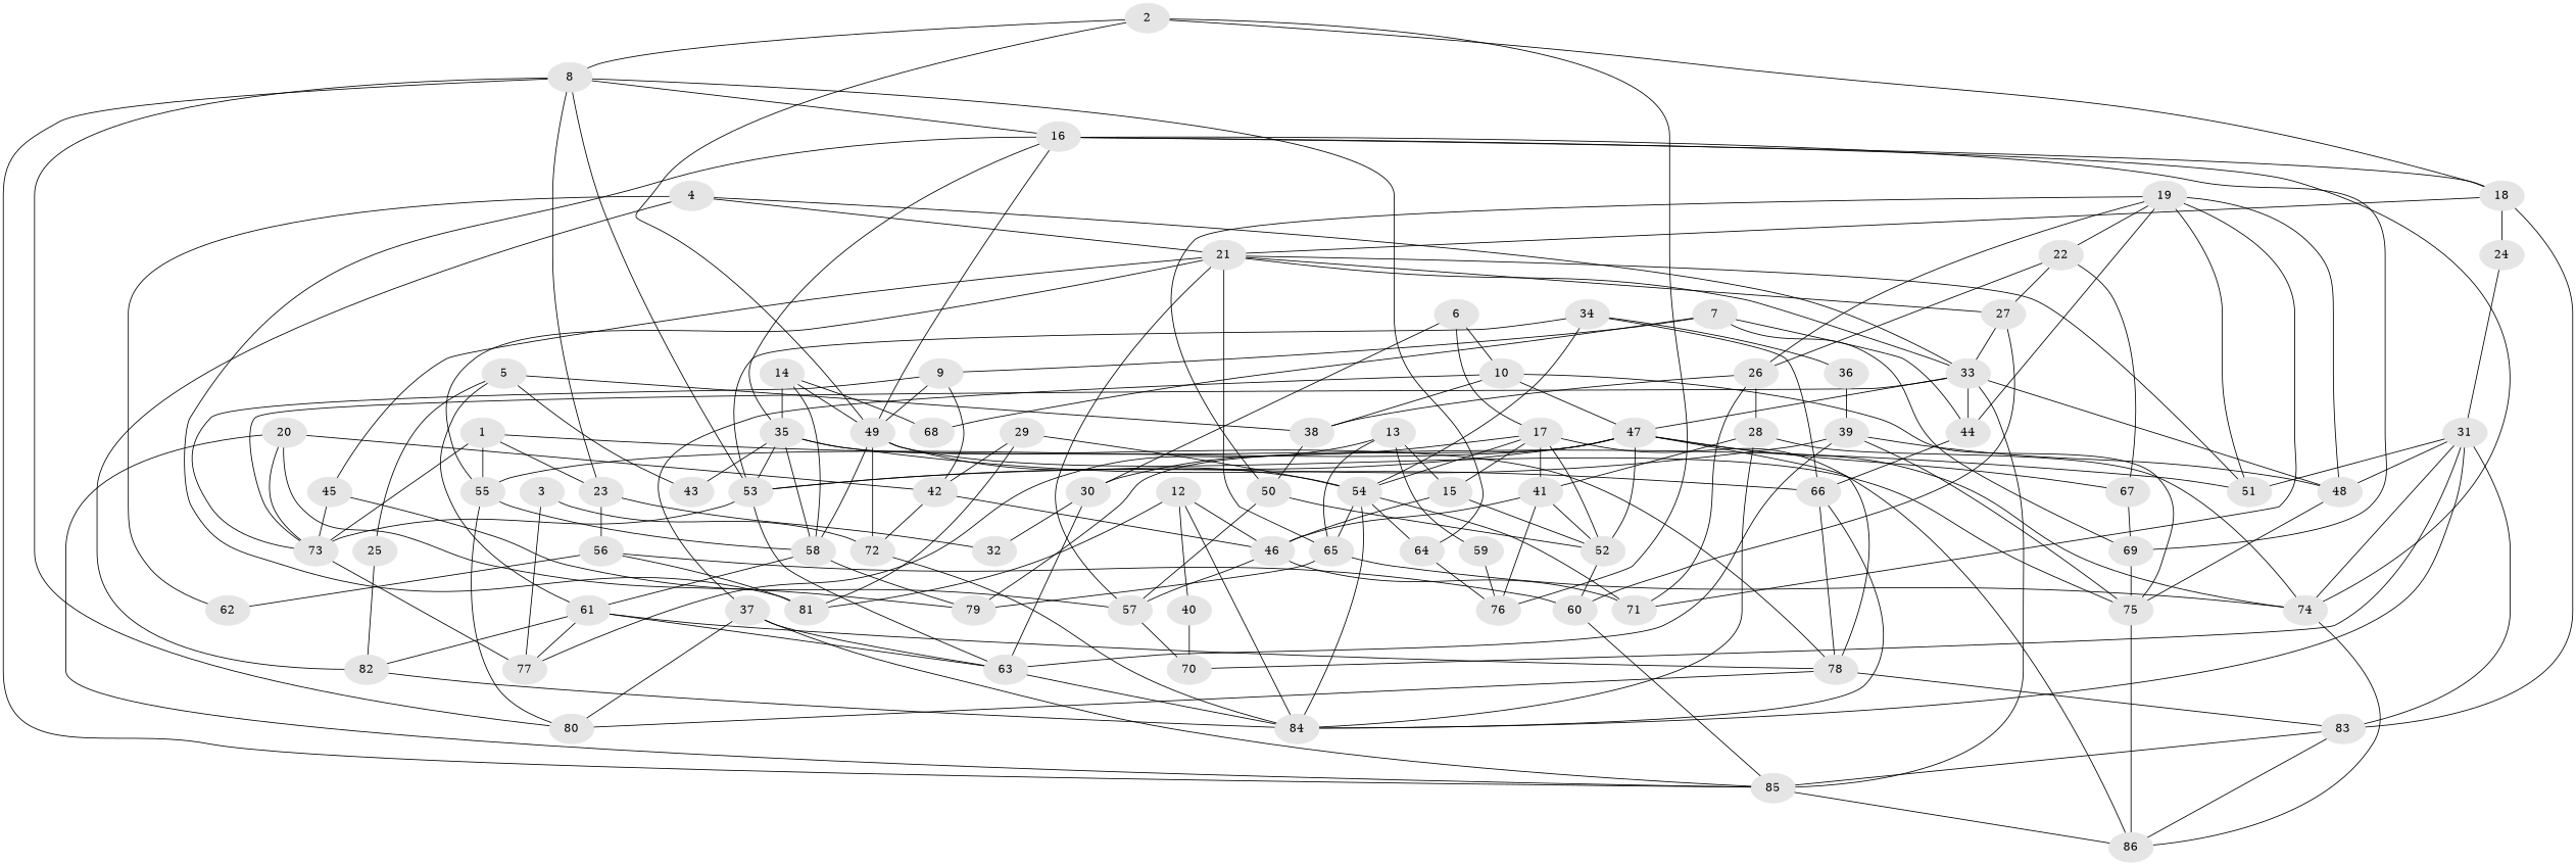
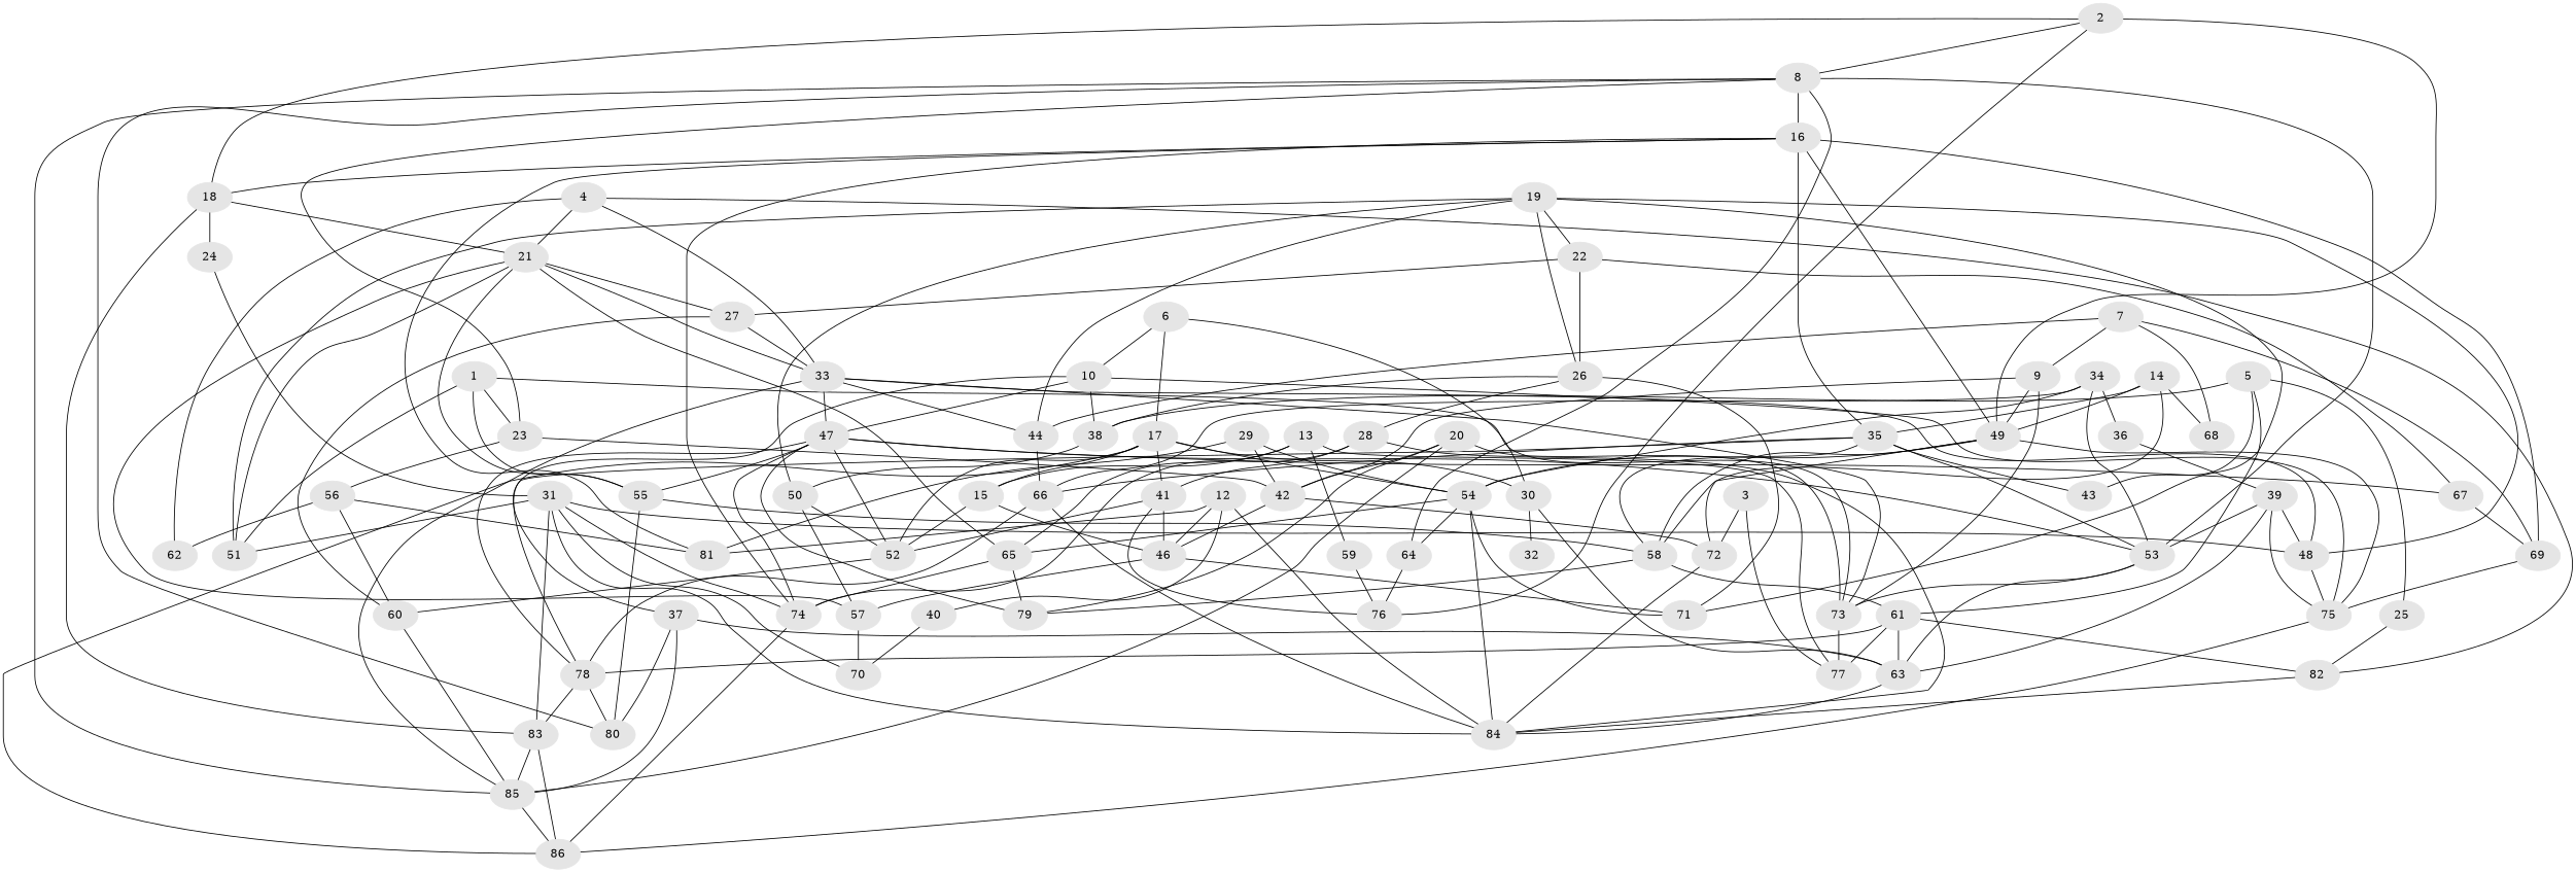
  graph {
    node [color=gray90 style=filled]
    edge [weight=1.0]
    1
    23
    51
    55
    73
    32
    56
    80
    58
    77
    2
    8
    18
    49
    76
    16
    53
    64
    85
    21
    24
    83
    72
    75
    54
    3
    84
    4
    33
    62
    82
    65
    27
-   45
    57
    47
    44
    48
    5
    25
    38
    43
    61
    50
    63
    78
    6
    10
    17
    30
    37
    15
    52
    41
    86
    7
    9
    68
    69
    42
    66
    81
    35
    74
    46
    79
    67
    12
    40
    70
    71
    13
    59
    14
    60
    29
    31
    19
    22
    26
    36
    39
    20
    28
    34
    1 -- 23
    1 -- 51
    1 -- 55
    1 -- 73
-   23 -- 32
+   23 -- 42
    23 -- 56 [weight=2.0]
    55 -- 80
    55 -- 58
    73 -- 77 [weight=2.0]
    56 -- 62
    56 -- 81
    56 -- 60
    58 -- 61
    58 -- 79
    2 -- 8
    2 -- 18
    2 -- 49
    2 -- 76
    8 -- 23
    8 -- 80
    8 -- 16
    8 -- 53
    8 -- 64
    8 -- 85
    18 -- 21
    18 -- 24
    18 -- 83
    49 -- 58
    49 -- 72
    49 -- 75
    49 -- 54
    16 -- 18
    16 -- 49
    16 -- 69 [weight=2.0]
    16 -- 81
    16 -- 35
    16 -- 74
    53 -- 73
    53 -- 63
    64 -- 76
    85 -- 86
    21 -- 51
    21 -- 55
    21 -- 33
    21 -- 65
    21 -- 27
-   21 -- 45
    21 -- 57
    24 -- 31
    83 -- 85
    83 -- 86
    72 -- 84
    75 -- 86
    54 -- 64
    54 -- 84
    54 -- 65
    54 -- 71
    3 -- 77
    3 -- 72
    4 -- 21
    4 -- 33
    4 -- 62
    4 -- 82
    33 -- 73
    33 -- 85
    33 -- 47
    33 -- 44
    33 -- 48
    82 -- 84
    65 -- 74
    65 -- 79
    27 -- 33
    27 -- 60
-   45 -- 73 [weight=2.0]
-   45 -- 57
    57 -- 70
    47 -- 55
    47 -- 53
    47 -- 78
    47 -- 52
    47 -- 74
    47 -- 79
    47 -- 67
    44 -- 66
    48 -- 75
    5 -- 25
    5 -- 38
    5 -- 43
    5 -- 61
    25 -- 82
    38 -- 50
    61 -- 77
    61 -- 82
    61 -- 63
    61 -- 78
    50 -- 57
    50 -- 52
    63 -- 84
    78 -- 80
    78 -- 83
    6 -- 10
    6 -- 17
    6 -- 30
    10 -- 75
    10 -- 47
    10 -- 38
    10 -- 37
    17 -- 54
    17 -- 30
    17 -- 15
    17 -- 52
    17 -- 41
    17 -- 86
    30 -- 32
    30 -- 63
    37 -- 80
    37 -- 85
    37 -- 63
    15 -- 52
    15 -- 46
    52 -- 60
    41 -- 76
    41 -- 52 [weight=2.0]
    41 -- 46
    7 -- 44
    7 -- 9
    7 -- 68
    7 -- 69
    9 -- 73
    9 -- 49
    9 -- 42
    69 -- 75
    42 -- 72
    42 -- 46
    66 -- 84
    66 -- 78
    35 -- 58
    35 -- 53
    35 -- 43
    35 -- 78
    35 -- 66
    74 -- 86
    46 -- 57
    46 -- 71
    67 -- 69
    12 -- 84
    12 -- 81
    12 -- 46
    12 -- 40
    40 -- 70
    13 -- 77
    13 -- 65
    13 -- 15
    13 -- 59
    59 -- 76
    14 -- 58
    14 -- 49
    14 -- 68
    14 -- 35
    60 -- 85
    29 -- 54
    29 -- 42
    29 -- 81
    31 -- 51
    31 -- 83 [weight=2.0]
    31 -- 84
    31 -- 48
    31 -- 74
    31 -- 70
    19 -- 51
    19 -- 44
    19 -- 48
    19 -- 50
    19 -- 71
    19 -- 22
    19 -- 26
    22 -- 27
    22 -- 67
    22 -- 26
    26 -- 38
    26 -- 71
    26 -- 28
    36 -- 39
    39 -- 53
    39 -- 75
    39 -- 48
    39 -- 63
    20 -- 73
    20 -- 85
    20 -- 42 [weight=2.0]
    20 -- 79
    28 -- 84
    28 -- 41
    28 -- 74
    34 -- 53
    34 -- 54
    34 -- 66
    34 -- 36
  }
